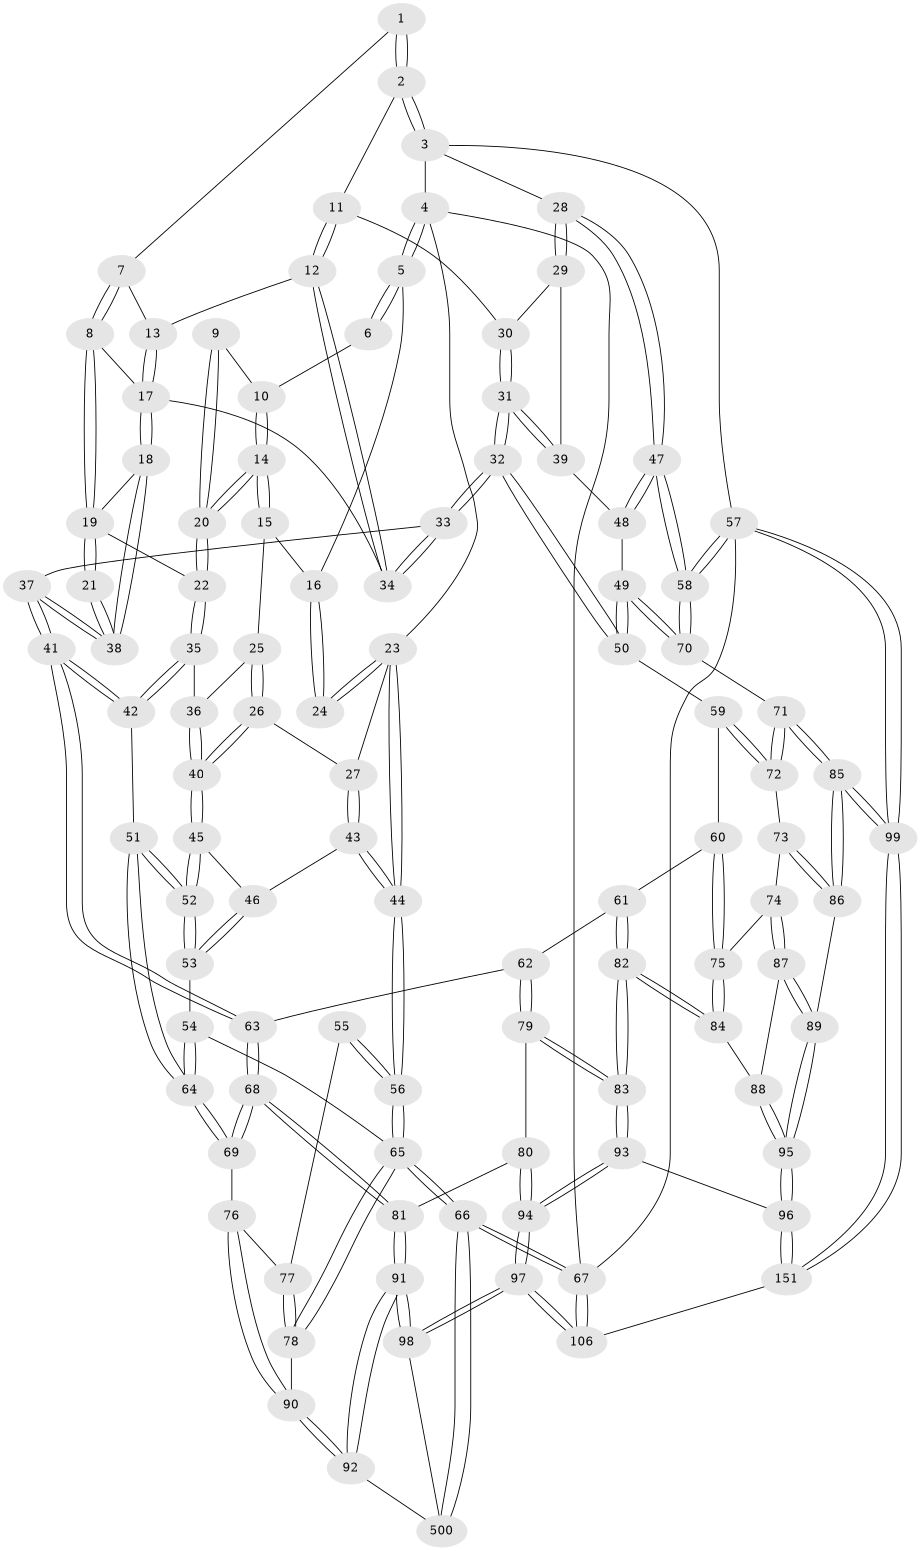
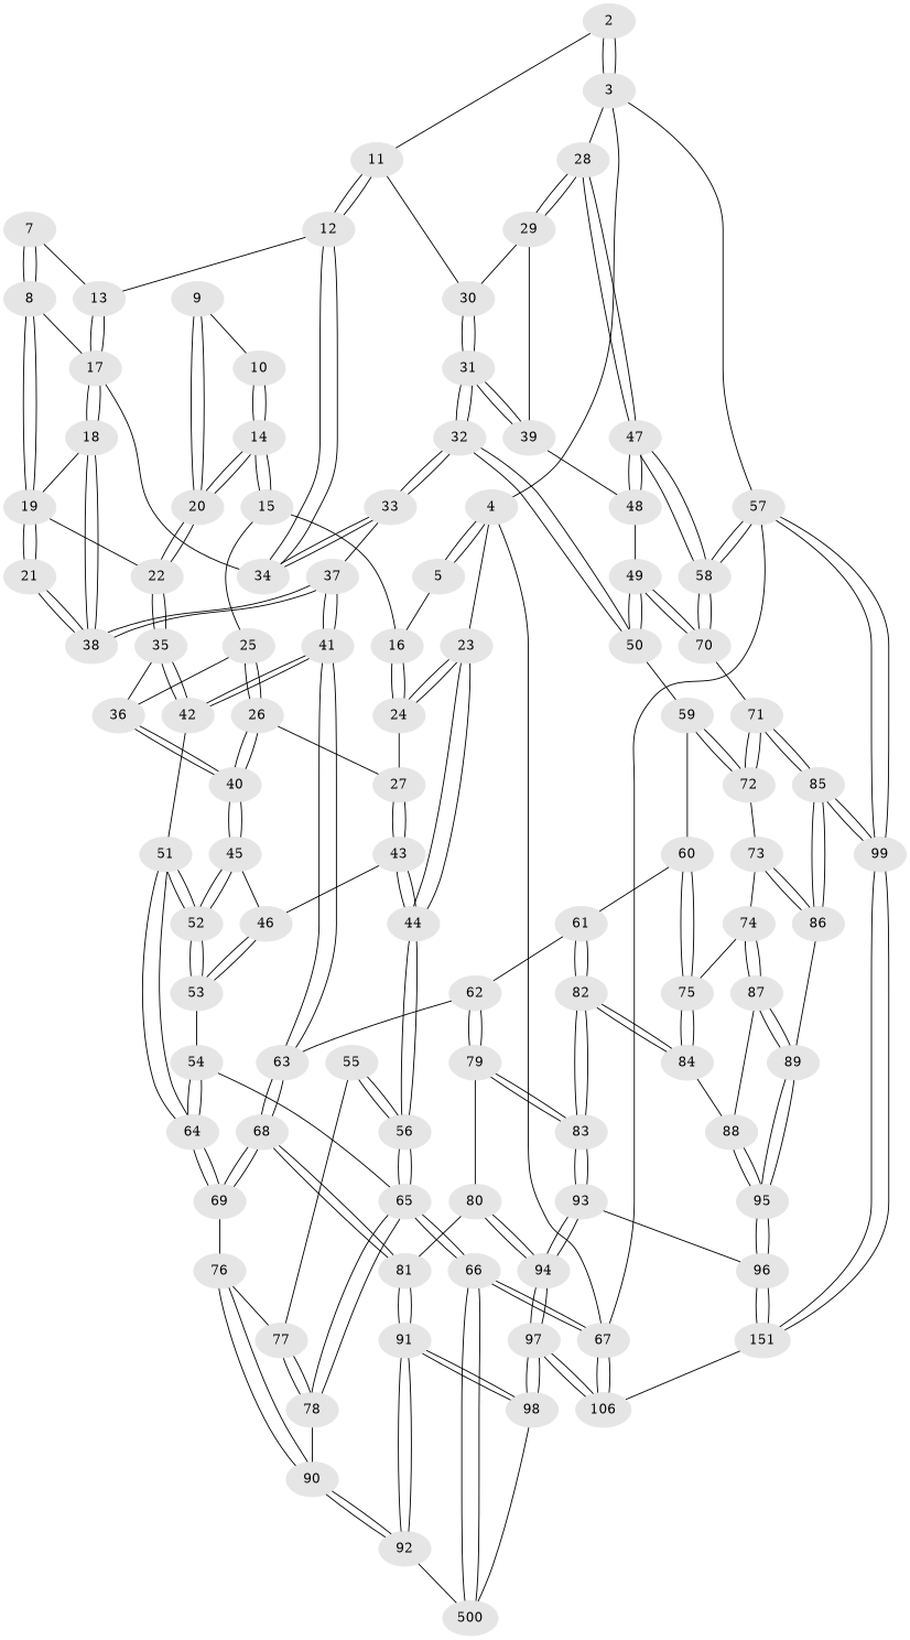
  graph {
    node [color=gray90 style=filled]
-   1
    2
    7
    3
    11
    8
    13
    4
    28
    57
    12
    30
    5
    23
    67
    29
    47
    58
    99
-   6
    16
    24
    44
    n24 [label=106]
    10
    14
    19
    17
    9
    20
    21
    22
    15
    34
    31
    18
    25
    26
    36
    27
    38
    35
    42
    56
    43
    40
    45
    46
    39
    48
    32
    33
    50
    37
    59
    41
    51
    63
    49
    52
    68
    64
    53
    65
    54
    70
    71
    60
    72
    69
    55
    77
    78
    66
    n75 [label=151]
    61
    75
    73
    62
    82
    84
    79
    83
    80
    81
    76
    n87 [label=500]
    90
    91
    85
    86
    74
    87
    89
    88
    92
    94
    93
    97
    98
    96
    95
-   1 -- 2
-   1 -- 2
-   1 -- 7
    2 -- 3
    2 -- 3
    2 -- 11
    7 -- 8
    7 -- 8
    7 -- 13
    3 -- 4
    3 -- 28
    3 -- 57
    11 -- 12
    11 -- 12
    11 -- 30
    8 -- 19
    8 -- 19
    8 -- 17
    13 -- 17
    13 -- 17
    4 -- 5
    4 -- 5
    4 -- 23
    4 -- 67
    28 -- 29
    28 -- 29
    28 -- 47
    28 -- 47
    57 -- 67
    57 -- 58
    57 -- 58
    57 -- 99
    57 -- 99
    12 -- 13
    12 -- 34
    12 -- 34
    30 -- 31
    30 -- 31
-   5 -- 6
-   5 -- 6
    5 -- 16
    23 -- 24
    23 -- 24
    23 -- 44
    23 -- 44
    67 -- n24
    67 -- n24
    29 -- 30
    29 -- 39
    47 -- 58
    47 -- 58
    47 -- 48
    47 -- 48
    58 -- 70
    58 -- 70
    99 -- n75
    99 -- n75
-   6 -- 10
    16 -- 24
    16 -- 24
-   23 -- 27
+   24 -- 27
    44 -- 56
    44 -- 56
    10 -- 14
    10 -- 14
    14 -- 20
    14 -- 20
    14 -- 15
    14 -- 15
    19 -- 21
    19 -- 21
    19 -- 22
    17 -- 34
    17 -- 18
    17 -- 18
    9 -- 10
    9 -- 20
    9 -- 20
    20 -- 22
    20 -- 22
    21 -- 38
    21 -- 38
    22 -- 35
    22 -- 35
    15 -- 16
    15 -- 25
    31 -- 39
    31 -- 39
    31 -- 32
    31 -- 32
    18 -- 19
    18 -- 38
    18 -- 38
    25 -- 26
    25 -- 26
    25 -- 36
    26 -- 27
    26 -- 40
    26 -- 40
    36 -- 40
    36 -- 40
    27 -- 43
    27 -- 43
    35 -- 36
    35 -- 42
    35 -- 42
    42 -- 51
    56 -- 65
    56 -- 65
    43 -- 44
    43 -- 44
    43 -- 46
    40 -- 45
    40 -- 45
    45 -- 46
    45 -- 52
    45 -- 52
    46 -- 53
    46 -- 53
    39 -- 48
    48 -- 49
    32 -- 33
    32 -- 33
    32 -- 50
    32 -- 50
    33 -- 34
    33 -- 34
    33 -- 37
    50 -- 59
    37 -- 38
    37 -- 38
    37 -- 41
    37 -- 41
    59 -- 60
    59 -- 72
    59 -- 72
    41 -- 42
    41 -- 42
    41 -- 63
    41 -- 63
    51 -- 52
    51 -- 52
    51 -- 64
    51 -- 64
    63 -- 68
    63 -- 68
    49 -- 50
    49 -- 50
    49 -- 70
    49 -- 70
    52 -- 53
    52 -- 53
    68 -- 69
    68 -- 69
    68 -- 81
    68 -- 81
    64 -- 69
    64 -- 69
    53 -- 54
    65 -- 78
    65 -- 78
    65 -- 66
    65 -- 66
    54 -- 64
    54 -- 64
    54 -- 65
    70 -- 71
    71 -- 72
    71 -- 72
    71 -- 85
    71 -- 85
    60 -- 61
    60 -- 75
    60 -- 75
    72 -- 73
    69 -- 76
    55 -- 56
    55 -- 56
    55 -- 77
    77 -- 78
    77 -- 78
    78 -- 90
    66 -- 67
    66 -- 67
    66 -- n87
    66 -- n87
    n75 -- n24
    61 -- 62
    61 -- 82
    61 -- 82
    75 -- 84
    75 -- 84
    73 -- 86
    73 -- 86
    73 -- 74
    62 -- 63
    62 -- 79
    62 -- 79
    82 -- 84
    82 -- 84
    82 -- 83
    82 -- 83
    84 -- 88
    79 -- 83
    79 -- 83
    79 -- 80
    83 -- 93
    83 -- 93
    80 -- 81
    80 -- 94
    80 -- 94
    81 -- 91
    81 -- 91
    76 -- 77
    76 -- 90
    76 -- 90
    90 -- 92
    90 -- 92
    91 -- 92
    91 -- 92
    91 -- 98
    91 -- 98
    85 -- 99
    85 -- 99
    85 -- 86
    85 -- 86
    86 -- 89
    74 -- 75
    74 -- 87
    74 -- 87
    87 -- 89
    87 -- 89
    87 -- 88
    89 -- 95
    89 -- 95
    88 -- 95
    88 -- 95
    92 -- n87
    94 -- 97
    94 -- 97
    93 -- 94
    93 -- 94
    93 -- 96
    97 -- n24
    97 -- n24
    97 -- 98
    97 -- 98
    98 -- n87
    96 -- n75
    96 -- n75
    95 -- 96
    95 -- 96
  }
